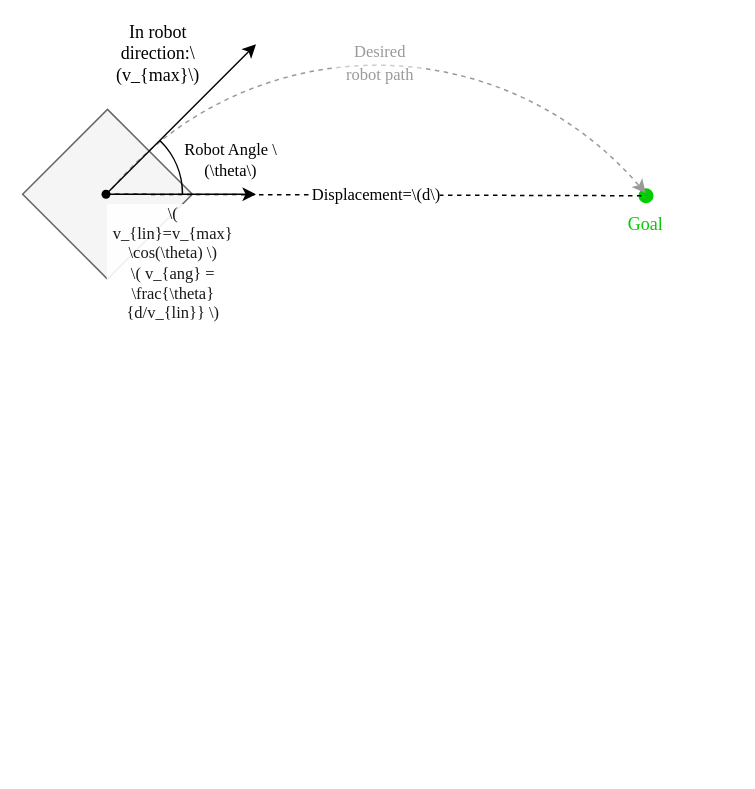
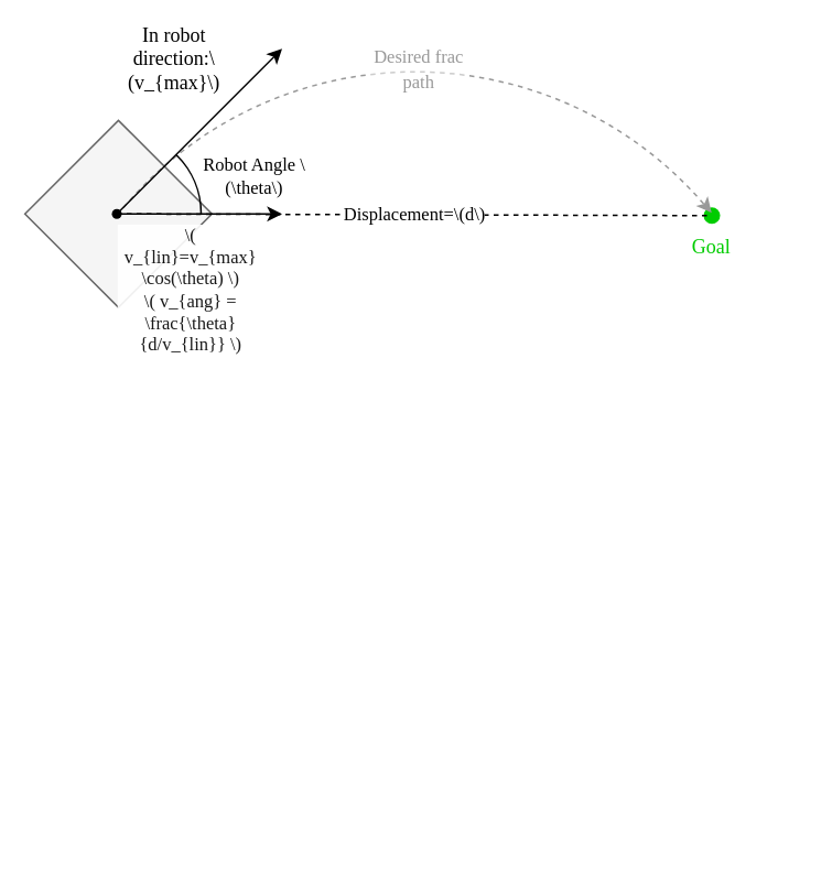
  <mxCell id="0" />
  <mxCell id="1" parent="0" />
  <mxCell id="2" value="" style="whiteSpace=wrap;html=1;aspect=fixed;rotation=-45;fillColor=#f5f5f5;fontColor=#333333;strokeColor=#666666;" vertex="1" parent="1"><mxGeometry x="31" y="89" width="80" height="80" as="geometry" /></mxCell>
  <mxCell id="3" value="" style="shape=waypoint;sketch=0;fillStyle=solid;size=6;pointerEvents=1;points=[];fillColor=none;resizable=0;rotatable=0;perimeter=centerPerimeter;snapToPoint=1;strokeColor=#00CC00;strokeWidth=3;" vertex="1" parent="1"><mxGeometry x="410" y="110" width="40" height="40" as="geometry" /></mxCell>
  <mxCell id="4" value="&lt;pre&gt;&lt;font data-font-src=&quot;http://mirrors.ctan.org/fonts/cm-unicode/fonts/otf/cmunbxo.otf&quot; face=&quot;Comptuer Modern&quot;&gt;Goal&lt;/font&gt;&lt;/pre&gt;" style="text;html=1;strokeColor=none;fillColor=none;align=center;verticalAlign=bottom;whiteSpace=wrap;rounded=0;fontColor=#00CC00;" vertex="1" parent="1"><mxGeometry x="400" y="140" width="60" height="30" as="geometry" /></mxCell>
  <mxCell id="5" value="" style="verticalLabelPosition=bottom;verticalAlign=top;html=1;shape=mxgraph.basic.arc;startAngle=0.857;endAngle=0.142;fontFamily=Comptuer Modern;fontSource=http%3A%2F%2Fmirrors.ctan.org%2Ffonts%2Fcm-unicode%2Ffonts%2Fotf%2Fcmunbxo.otf;fontColor=#00CC00;strokeColor=#999999;strokeWidth=1;aspect=fixed;dashed=1;" vertex="1" parent="1"><mxGeometry x="20" y="43" width="461" height="461" as="geometry" /></mxCell>
  <mxCell id="6" value="" style="shape=waypoint;sketch=0;fillStyle=solid;size=6;pointerEvents=1;points=[];fillColor=none;resizable=0;rotatable=0;perimeter=centerPerimeter;snapToPoint=1;fontFamily=Comptuer Modern;fontSource=http%3A%2F%2Fmirrors.ctan.org%2Ffonts%2Fcm-unicode%2Ffonts%2Fotf%2Fcmunbxo.otf;fontColor=#00CC00;strokeColor=#000000;strokeWidth=1;" vertex="1" parent="1"><mxGeometry x="50" y="109" width="40" height="40" as="geometry" /></mxCell>
  <mxCell id="7" value="" style="endArrow=classic;html=1;rounded=0;fontFamily=Comptuer Modern;fontSource=http%3A%2F%2Fmirrors.ctan.org%2Ffonts%2Fcm-unicode%2Ffonts%2Fotf%2Fcmunbxo.otf;fontColor=#00CC00;strokeColor=#999999;entryX=0.889;entryY=0.185;entryDx=0;entryDy=0;entryPerimeter=0;exitX=0.879;exitY=0.173;exitDx=0;exitDy=0;exitPerimeter=0;" edge="1" parent="1" source="5" target="5"><mxGeometry width="50" height="50" relative="1" as="geometry"><mxPoint x="280" y="260" as="sourcePoint" /><mxPoint x="330" y="210" as="targetPoint" /></mxGeometry></mxCell>
  <mxCell id="8" value="" style="endArrow=classic;html=1;rounded=0;fontFamily=Comptuer Modern;fontSource=http%3A%2F%2Fmirrors.ctan.org%2Ffonts%2Fcm-unicode%2Ffonts%2Fotf%2Fcmunbxo.otf;fontColor=#00CC00;strokeColor=#000000;" edge="1" parent="1"><mxGeometry width="50" height="50" relative="1" as="geometry"><mxPoint x="70" y="129" as="sourcePoint" /><mxPoint x="170" y="29" as="targetPoint" /></mxGeometry></mxCell>
  <mxCell id="9" value="&lt;font color=&quot;#000000&quot;&gt;Displacement=\(d\)&lt;br&gt;&lt;/font&gt;" style="endArrow=none;dashed=1;html=1;rounded=0;fontFamily=Comptuer Modern;fontSource=http%3A%2F%2Fmirrors.ctan.org%2Ffonts%2Fcm-unicode%2Ffonts%2Fotf%2Fcmunbxo.otf;fontColor=#00CC00;strokeColor=#000000;exitX=0.432;exitY=0.551;exitDx=0;exitDy=0;exitPerimeter=0;entryX=0.599;entryY=0.479;entryDx=0;entryDy=0;entryPerimeter=0;" edge="1" parent="1" source="6" target="3"><mxGeometry width="50" height="50" relative="1" as="geometry"><mxPoint x="260" y="190" as="sourcePoint" /><mxPoint x="310" y="140" as="targetPoint" /></mxGeometry></mxCell>
  <mxCell id="10" value="In robot direction:\(v_{max}\)" style="text;html=1;strokeColor=none;fillColor=none;align=center;verticalAlign=middle;whiteSpace=wrap;rounded=0;dashed=1;fontFamily=Comptuer Modern;fontSource=http%3A%2F%2Fmirrors.ctan.org%2Ffonts%2Fcm-unicode%2Ffonts%2Fotf%2Fcmunbxo.otf;fontColor=#000000;" vertex="1" parent="1"><mxGeometry x="60" y="20" width="90" height="30" as="geometry" /></mxCell>
- <mxCell id="11" value="&lt;font color=&quot;#999999&quot; style=&quot;font-size: 11px;&quot;&gt;Desired robot path&lt;/font&gt;" style="text;html=1;strokeColor=none;fillColor=#FFFFFF;align=center;verticalAlign=middle;whiteSpace=wrap;rounded=0;dashed=1;fontFamily=Comptuer Modern;fontSource=http%3A%2F%2Fmirrors.ctan.org%2Ffonts%2Fcm-unicode%2Ffonts%2Fotf%2Fcmunbxo.otf;fontColor=#000000;opacity=50;" vertex="1" parent="1"><mxGeometry x="222.5" y="26" width="60" height="30" as="geometry" /></mxCell>
+ <mxCell id="11" value="&lt;font color=&quot;#999999&quot; style=&quot;font-size: 11px;&quot;&gt;Desired frac path&lt;/font&gt;" style="text;html=1;strokeColor=none;fillColor=#FFFFFF;align=center;verticalAlign=middle;whiteSpace=wrap;rounded=0;dashed=1;fontFamily=Comptuer Modern;fontSource=http%3A%2F%2Fmirrors.ctan.org%2Ffonts%2Fcm-unicode%2Ffonts%2Fotf%2Fcmunbxo.otf;fontColor=#000000;opacity=50;" vertex="1" parent="1"><mxGeometry x="222.5" y="26" width="60" height="30" as="geometry" /></mxCell>
  <mxCell id="12" value="&lt;font&gt;&lt;br&gt;&lt;/font&gt;" style="endArrow=classic;html=1;rounded=0;fontFamily=Comptuer Modern;fontSource=http%3A%2F%2Fmirrors.ctan.org%2Ffonts%2Fcm-unicode%2Ffonts%2Fotf%2Fcmunbxo.otf;fontColor=#000000;strokeColor=#000000;exitX=0.533;exitY=0.575;exitDx=0;exitDy=0;exitPerimeter=0;" edge="1" parent="1" source="6"><mxGeometry y="-21" width="50" height="50" relative="1" as="geometry"><mxPoint x="80" y="139" as="sourcePoint" /><mxPoint x="170" y="129" as="targetPoint" /><mxPoint as="offset" /></mxGeometry></mxCell>
  <mxCell id="13" value="" style="verticalLabelPosition=bottom;verticalAlign=top;html=1;shape=mxgraph.basic.arc;startAngle=0.123;endAngle=0.25;fontFamily=Comptuer Modern;fontSource=http%3A%2F%2Fmirrors.ctan.org%2Ffonts%2Fcm-unicode%2Ffonts%2Fotf%2Fcmunbxo.otf;fontSize=11;fontColor=#007FFF;strokeColor=#000000;strokeWidth=1;fillColor=none;" vertex="1" parent="1"><mxGeometry x="21" y="79" width="100" height="100" as="geometry" /></mxCell>
  <mxCell id="14" value="&lt;font color=&quot;#000000&quot;&gt;Robot Angle \(\theta\)&lt;/font&gt;" style="text;html=1;strokeColor=none;fillColor=none;align=center;verticalAlign=middle;whiteSpace=wrap;rounded=0;fontFamily=Comptuer Modern;fontSource=http%3A%2F%2Fmirrors.ctan.org%2Ffonts%2Fcm-unicode%2Ffonts%2Fotf%2Fcmunbxo.otf;fontSize=11;fontColor=#007FFF;" vertex="1" parent="1"><mxGeometry x="117" y="91" width="72.5" height="30" as="geometry" /></mxCell>
  <mxCell id="15" value="&lt;font style=&quot;&quot;&gt;&lt;font color=&quot;#000000&quot;&gt;\( v_{lin}=v_{max} \cos(\theta) \)&lt;br&gt;\( v_{ang} = \frac{\theta}{d/v_{lin}} \)&lt;/font&gt;&lt;br&gt;&lt;/font&gt;" style="text;html=1;strokeColor=none;fillColor=none;align=center;verticalAlign=top;whiteSpace=wrap;rounded=0;fontFamily=Comptuer Modern;fontSource=http%3A%2F%2Fmirrors.ctan.org%2Ffonts%2Fcm-unicode%2Ffonts%2Fotf%2Fcmunbxo.otf;fontSize=11;fontColor=#007FFF;opacity=70;labelBackgroundColor=default;textOpacity=90;" vertex="1" parent="1"><mxGeometry x="70" y="129" width="90" height="50" as="geometry" /></mxCell>
